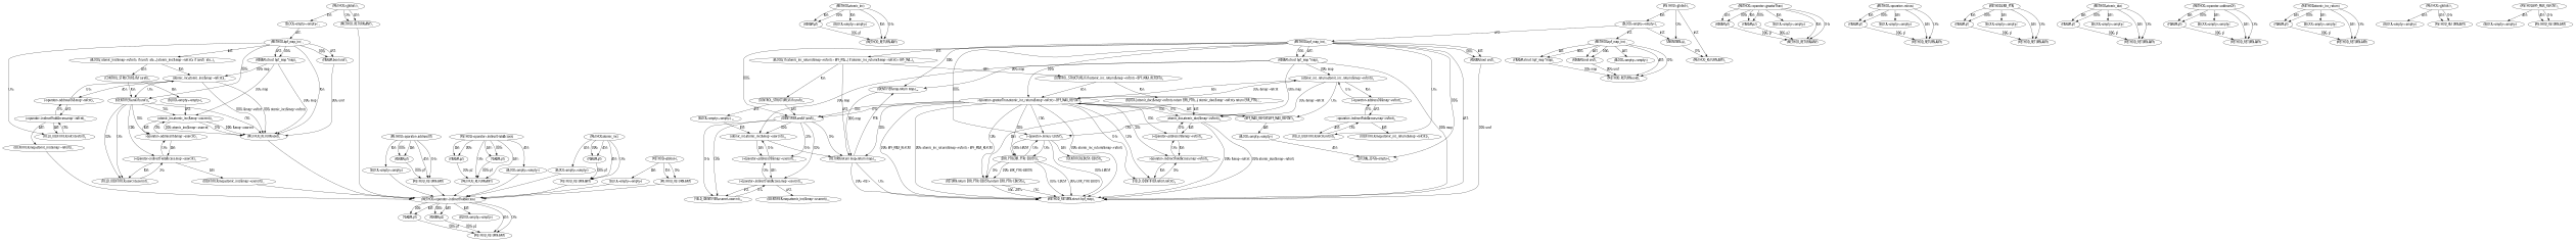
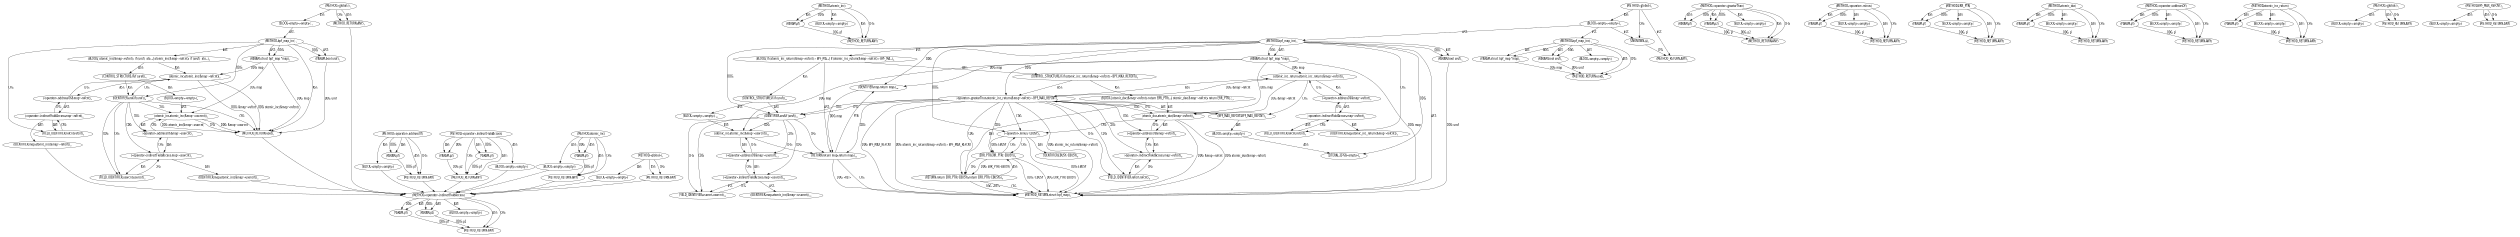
  digraph {
    fontname="Fira Sans"
    node [fontname="Fira Sans"]
    edge [fontname="Fira Sans"]
    n1 [label=<(METHOD,&lt;global&gt;)<SUB>1</SUB>>]
    n2 [label=<(BLOCK,&lt;empty&gt;,&lt;empty&gt;)<SUB>1</SUB>>]
    n3 [label=<(METHOD_RETURN,ANY)<SUB>1</SUB>>]
    n4 [label=<(METHOD,bpf_map_inc)<SUB>1</SUB>>]
    n5 [label=<(METHOD,&lt;operator&gt;.indirectFieldAccess)>]
    n6 [label=<(PARAM,struct bpf_map *map)<SUB>1</SUB>>]
    n7 [label=<(PARAM,bool uref)<SUB>1</SUB>>]
    n8 [label=<(BLOCK,{ 	atomic_inc(&amp;map-&gt;refcnt);  	if (uref)  		ato...,{ 	atomic_inc(&amp;map-&gt;refcnt);  	if (uref)  		ato...)<SUB>2</SUB>>]
    n9 [label=<(FIELD_IDENTIFIER,refcnt,refcnt)<SUB>3</SUB>>]
    n10 [label=<(IDENTIFIER,uref,if (uref))<SUB>4</SUB>>]
    n11 [label=<(METHOD_RETURN,void)<SUB>1</SUB>>]
    n12 [label=<(atomic_inc,atomic_inc(&amp;map-&gt;refcnt))<SUB>3</SUB>>]
    n13 [label=<(atomic_inc,atomic_inc(&amp;map-&gt;usercnt))<SUB>5</SUB>>]
    n14 [label=<(CONTROL_STRUCTURE,IF,if (uref))<SUB>4</SUB>>]
    n15 [label=<(&lt;operator&gt;.indirectFieldAccess,map-&gt;refcnt)<SUB>3</SUB>>]
    n16 [label=<(&lt;operator&gt;.addressOf,&amp;map-&gt;usercnt)<SUB>5</SUB>>]
    n17 [label=<(&lt;operator&gt;.indirectFieldAccess,map-&gt;usercnt)<SUB>5</SUB>>]
    n18 [label=<(FIELD_IDENTIFIER,usercnt,usercnt)<SUB>5</SUB>>]
    n19 [label=<(&lt;operator&gt;.addressOf,&amp;map-&gt;refcnt)<SUB>3</SUB>>]
    n20 [label=<(BLOCK,&lt;empty&gt;,&lt;empty&gt;)<SUB>5</SUB>>]
    n21 [label=<(IDENTIFIER,map,atomic_inc(&amp;map-&gt;refcnt))<SUB>3</SUB>>]
    n22 [label=<(PARAM,p1)>]
    n23 [label=<(PARAM,p2)>]
    n24 [label=<(BLOCK,&lt;empty&gt;,&lt;empty&gt;)>]
    n25 [label=<(METHOD_RETURN,ANY)>]
    n26 [label=<(IDENTIFIER,map,atomic_inc(&amp;map-&gt;usercnt))<SUB>5</SUB>>]
    n27 [label=<(METHOD,&lt;operator&gt;.addressOf)>]
    n28 [label=<(PARAM,p1)>]
    n29 [label=<(BLOCK,&lt;empty&gt;,&lt;empty&gt;)>]
    n30 [label=<(METHOD_RETURN,ANY)>]
    n31 [label=<(METHOD,&lt;operator&gt;.indirectFieldAccess)>]
    n32 [label=<(PARAM,p1)>]
    n33 [label=<(PARAM,p2)>]
    n34 [label=<(BLOCK,&lt;empty&gt;,&lt;empty&gt;)>]
    n35 [label=<(METHOD_RETURN,ANY)>]
    n36 [label=<(METHOD,atomic_inc)>]
    n37 [label=<(PARAM,p1)>]
    n38 [label=<(BLOCK,&lt;empty&gt;,&lt;empty&gt;)>]
    n39 [label=<(METHOD_RETURN,ANY)>]
    n40 [label=<(METHOD,&lt;global&gt;)<SUB>1</SUB>>]
    n41 [label=<(BLOCK,&lt;empty&gt;,&lt;empty&gt;)>]
    n42 [label=<(METHOD_RETURN,ANY)>]
    n43 [label=<(METHOD,atomic_inc)>]
    n44 [label=<(PARAM,p1)>]
    n45 [label=<(BLOCK,&lt;empty&gt;,&lt;empty&gt;)>]
    n46 [label=<(METHOD_RETURN,ANY)>]
    n47 [label=<(METHOD,&lt;global&gt;)<SUB>1</SUB>>]
    n48 [label=<(BLOCK,&lt;empty&gt;,&lt;empty&gt;)<SUB>1</SUB>>]
    n49 [label=<(UNKNOWN,),))<SUB>1</SUB>>]
    n50 [label=<(METHOD_RETURN,ANY)<SUB>1</SUB>>]
    n51 [label=<(METHOD,bpf_map_inc)<SUB>1</SUB>>]
    n52 [label=<(METHOD,bpf_map_inc)<SUB>5</SUB>>]
    n53 [label=<(PARAM,struct bpf_map *map)<SUB>1</SUB>>]
    n54 [label=<(PARAM,bool uref)<SUB>1</SUB>>]
    n55 [label=<(BLOCK,&lt;empty&gt;,&lt;empty&gt;)>]
    n56 [label=<(METHOD_RETURN,void)<SUB>1</SUB>>]
    n57 [label=<(PARAM,struct bpf_map *map)<SUB>5</SUB>>]
    n58 [label=<(PARAM,bool uref)<SUB>5</SUB>>]
    n59 [label=<(BLOCK,{ 	if (atomic_inc_return(&amp;map-&gt;refcnt) &gt; BPF_MA...,{ 	if (atomic_inc_return(&amp;map-&gt;refcnt) &gt; BPF_MA...)<SUB>6</SUB>>]
    n60 [label=<(&lt;operator&gt;.greaterThan,atomic_inc_return(&amp;map-&gt;refcnt) &gt; BPF_MAX_REFCNT)<SUB>7</SUB>>]
    n61 [label=<(FIELD_IDENTIFIER,refcnt,refcnt)<SUB>7</SUB>>]
    n62 [label=<(LITERAL,32768,&lt;empty&gt;)<SUB>7</SUB>>]
    n63 [label=<(&lt;operator&gt;.minus,-EBUSY)<SUB>9</SUB>>]
    n64 [label=<(IDENTIFIER,uref,if (uref))<SUB>11</SUB>>]
    n65 [label=<(IDENTIFIER,map,return map;)<SUB>18</SUB>>]
    n66 [label=<(METHOD_RETURN,struct bpf_map)<SUB>5</SUB>>]
    n67 [label=<(atomic_inc_return,atomic_inc_return(&amp;map-&gt;refcnt))<SUB>7</SUB>>]
    n68 [label=<(atomic_dec,atomic_dec(&amp;map-&gt;refcnt))<SUB>8</SUB>>]
    n69 [label=<(atomic_inc,atomic_inc(&amp;map-&gt;usercnt))<SUB>12</SUB>>]
    n70 [label=<(CONTROL_STRUCTURE,IF,if (atomic_inc_return(&amp;map-&gt;refcnt) &gt; BPF_MAX_REFCNT))<SUB>7</SUB>>]
    n71 [label=<(CONTROL_STRUCTURE,IF,if (uref))<SUB>11</SUB>>]
    n72 [label=<(RETURN,return map;,return map;)<SUB>13</SUB>>]
    n73 [label=<(BPF_MAX_REFCNT,BPF_MAX_REFCNT)<SUB>7</SUB>>]
    n74 [label=<(&lt;operator&gt;.addressOf,&amp;map-&gt;refcnt)<SUB>8</SUB>>]
    n75 [label=<(&lt;operator&gt;.indirectFieldAccess,map-&gt;refcnt)<SUB>8</SUB>>]
    n76 [label=<(FIELD_IDENTIFIER,refcnt,refcnt)<SUB>8</SUB>>]
    n77 [label=<(RETURN,return ERR_PTR(-EBUSY);,return ERR_PTR(-EBUSY);)<SUB>9</SUB>>]
    n78 [label=<(ERR_PTR,ERR_PTR(-EBUSY))<SUB>9</SUB>>]
    n79 [label=<(&lt;operator&gt;.indirectFieldAccess,map-&gt;refcnt)<SUB>7</SUB>>]
    n80 [label=<(IDENTIFIER,EBUSY,-EBUSY)<SUB>9</SUB>>]
    n81 [label=<(&lt;operator&gt;.addressOf,&amp;map-&gt;usercnt)<SUB>12</SUB>>]
    n82 [label=<(&lt;operator&gt;.indirectFieldAccess,map-&gt;usercnt)<SUB>12</SUB>>]
    n83 [label=<(FIELD_IDENTIFIER,usercnt,usercnt)<SUB>12</SUB>>]
    n84 [label=<(&lt;operator&gt;.addressOf,&amp;map-&gt;refcnt)<SUB>7</SUB>>]
    n85 [label=<(BLOCK,{ 		atomic_dec(&amp;map-&gt;refcnt); 		return ERR_PTR(...,{ 		atomic_dec(&amp;map-&gt;refcnt); 		return ERR_PTR(...)<SUB>7</SUB>>]
    n86 [label=<(BLOCK,&lt;empty&gt;,&lt;empty&gt;)<SUB>12</SUB>>]
    n87 [label=<(BLOCK,&lt;empty&gt;,&lt;empty&gt;)>]
    n88 [label=<(IDENTIFIER,map,atomic_inc_return(&amp;map-&gt;refcnt))<SUB>7</SUB>>]
    n89 [label=<(IDENTIFIER,map,atomic_inc(&amp;map-&gt;usercnt))<SUB>12</SUB>>]
    n90 [label=<(METHOD,&lt;operator&gt;.greaterThan)>]
    n91 [label=<(PARAM,p1)>]
    n92 [label=<(PARAM,p2)>]
    n93 [label=<(BLOCK,&lt;empty&gt;,&lt;empty&gt;)>]
    n94 [label=<(METHOD_RETURN,ANY)>]
    n95 [label=<(METHOD,&lt;operator&gt;.minus)>]
    n96 [label=<(PARAM,p1)>]
    n97 [label=<(BLOCK,&lt;empty&gt;,&lt;empty&gt;)>]
    n98 [label=<(METHOD_RETURN,ANY)>]
    n99 [label=<(METHOD,ERR_PTR)>]
    n100 [label=<(PARAM,p1)>]
    n101 [label=<(BLOCK,&lt;empty&gt;,&lt;empty&gt;)>]
    n102 [label=<(METHOD_RETURN,ANY)>]
    n103 [label=<(METHOD,atomic_dec)>]
    n104 [label=<(PARAM,p1)>]
    n105 [label=<(BLOCK,&lt;empty&gt;,&lt;empty&gt;)>]
    n106 [label=<(METHOD_RETURN,ANY)>]
    n107 [label=<(METHOD,&lt;operator&gt;.addressOf)>]
    n108 [label=<(PARAM,p1)>]
    n109 [label=<(BLOCK,&lt;empty&gt;,&lt;empty&gt;)>]
    n110 [label=<(METHOD_RETURN,ANY)>]
    n111 [label=<(METHOD,atomic_inc_return)>]
    n112 [label=<(PARAM,p1)>]
    n113 [label=<(BLOCK,&lt;empty&gt;,&lt;empty&gt;)>]
    n114 [label=<(METHOD_RETURN,ANY)>]
    n115 [label=<(METHOD,&lt;global&gt;)<SUB>1</SUB>>]
    n116 [label=<(BLOCK,&lt;empty&gt;,&lt;empty&gt;)>]
    n117 [label=<(METHOD_RETURN,ANY)>]
    n118 [label=<(METHOD,BPF_MAX_REFCNT)<SUB>3</SUB>>]
    n119 [label=<(BLOCK,&lt;empty&gt;,&lt;empty&gt;)>]
    n120 [label=<(METHOD_RETURN,ANY)>]
    n1 -> n2 [label="AST: "]
    n1 -> n3 [label="AST: "]
    n1 -> n3 [label="CFG: "]
    n2 -> n4 [label="AST: "]
    n3 -> n5
    n4 -> n6 [label="AST: "]
    n4 -> n6 [label="DDG: "]
    n4 -> n7 [label="AST: "]
    n4 -> n7 [label="DDG: "]
    n4 -> n8 [label="AST: "]
    n4 -> n9 [label="CFG: "]
    n4 -> n10 [label="DDG: "]
    n4 -> n11 [label="AST: "]
    n5 -> n22 [label="AST: "]
    n5 -> n22 [label="DDG: "]
    n5 -> n23 [label="AST: "]
    n5 -> n23 [label="DDG: "]
    n5 -> n24 [label="AST: "]
    n5 -> n25 [label="AST: "]
    n5 -> n25 [label="CFG: "]
    n6 -> n11 [label="DDG: map"]
    n6 -> n12 [label="DDG: map"]
    n6 -> n13 [label="DDG: map"]
    n7 -> n11 [label="DDG: uref"]
    n8 -> n12 [label="AST: "]
    n8 -> n14 [label="AST: "]
    n9 -> n15 [label="CFG: "]
    n10 -> n11 [label="CFG: "]
    n10 -> n13 [label="CDG: "]
    n10 -> n16 [label="CDG: "]
    n10 -> n17 [label="CDG: "]
    n10 -> n18 [label="CFG: "]
    n10 -> n18 [label="CDG: "]
    n11 -> n5
    n12 -> n10 [label="CFG: "]
    n12 -> n11 [label="DDG: &amp;map-&gt;refcnt"]
    n12 -> n11 [label="DDG: atomic_inc(&amp;map-&gt;refcnt)"]
    n12 -> n19 [label="AST: "]
    n13 -> n11 [label="CFG: "]
    n13 -> n11 [label="DDG: &amp;map-&gt;usercnt"]
    n13 -> n11 [label="DDG: atomic_inc(&amp;map-&gt;usercnt)"]
    n13 -> n16 [label="AST: "]
    n14 -> n10 [label="AST: "]
    n14 -> n20 [label="AST: "]
    n15 -> n9 [label="AST: "]
    n15 -> n19 [label="CFG: "]
    n15 -> n21 [label="AST: "]
    n16 -> n13 [label="CFG: "]
    n16 -> n17 [label="AST: "]
    n17 -> n16 [label="CFG: "]
    n17 -> n18 [label="AST: "]
    n17 -> n26 [label="AST: "]
    n18 -> n17 [label="CFG: "]
    n19 -> n12 [label="CFG: "]
    n19 -> n15 [label="AST: "]
    n20 -> n13 [label="AST: "]
    n21 -> n5
    n22 -> n25 [label="DDG: p1"]
    n23 -> n25 [label="DDG: p2"]
    n26 -> n5
    n27 -> n28 [label="AST: "]
    n27 -> n28 [label="DDG: "]
    n27 -> n29 [label="AST: "]
    n27 -> n30 [label="AST: "]
    n27 -> n30 [label="CFG: "]
    n28 -> n30 [label="DDG: p1"]
    n29 -> n5
    n30 -> n5
    n31 -> n32 [label="AST: "]
    n31 -> n32 [label="DDG: "]
    n31 -> n33 [label="AST: "]
    n31 -> n33 [label="DDG: "]
    n31 -> n34 [label="AST: "]
    n31 -> n35 [label="AST: "]
    n31 -> n35 [label="CFG: "]
    n32 -> n35 [label="DDG: p1"]
    n33 -> n35 [label="DDG: p2"]
    n34 -> n5
    n35 -> n5
    n36 -> n37 [label="AST: "]
    n36 -> n37 [label="DDG: "]
    n36 -> n38 [label="AST: "]
    n36 -> n39 [label="AST: "]
    n36 -> n39 [label="CFG: "]
    n37 -> n39 [label="DDG: p1"]
    n38 -> n5
    n39 -> n5
    n40 -> n41 [label="AST: "]
    n40 -> n42 [label="AST: "]
    n40 -> n42 [label="CFG: "]
    n41 -> n5
    n42 -> n5
    n43 -> n44 [label="AST: "]
    n43 -> n44 [label="DDG: "]
    n43 -> n45 [label="AST: "]
    n43 -> n46 [label="AST: "]
    n43 -> n46 [label="CFG: "]
    n44 -> n46 [label="DDG: p1"]
    n47 -> n48 [label="AST: "]
    n47 -> n49 [label="CFG: "]
    n47 -> n50 [label="AST: "]
    n48 -> n49 [label="AST: "]
    n48 -> n51 [label="AST: "]
    n48 -> n52 [label="AST: "]
    n49 -> n50 [label="CFG: "]
    n51 -> n53 [label="AST: "]
    n51 -> n53 [label="DDG: "]
    n51 -> n54 [label="AST: "]
    n51 -> n54 [label="DDG: "]
    n51 -> n55 [label="AST: "]
    n51 -> n56 [label="AST: "]
    n51 -> n56 [label="CFG: "]
    n52 -> n57 [label="AST: "]
    n52 -> n57 [label="DDG: "]
    n52 -> n58 [label="AST: "]
    n52 -> n58 [label="DDG: "]
    n52 -> n59 [label="AST: "]
    n52 -> n60 [label="DDG: "]
    n52 -> n61 [label="CFG: "]
    n52 -> n62 [label="DDG: "]
    n52 -> n63 [label="DDG: "]
    n52 -> n64 [label="DDG: "]
    n52 -> n65 [label="DDG: "]
    n52 -> n66 [label="AST: "]
    n53 -> n56 [label="DDG: map"]
    n54 -> n56 [label="DDG: uref"]
    n57 -> n65 [label="DDG: map"]
    n57 -> n66 [label="DDG: map"]
    n57 -> n67 [label="DDG: map"]
    n57 -> n68 [label="DDG: map"]
    n57 -> n69 [label="DDG: map"]
    n58 -> n66 [label="DDG: uref"]
    n59 -> n70 [label="AST: "]
    n59 -> n71 [label="AST: "]
    n59 -> n72 [label="AST: "]
    n60 -> n63 [label="CDG: "]
    n60 -> n64 [label="CFG: "]
    n60 -> n64 [label="CDG: "]
    n60 -> n66 [label="DDG: atomic_inc_return(&amp;map-&gt;refcnt)"]
    n60 -> n66 [label="DDG: BPF_MAX_REFCNT"]
    n60 -> n66 [label="DDG: atomic_inc_return(&amp;map-&gt;refcnt) &gt; BPF_MAX_REFCNT"]
    n60 -> n67 [label="AST: "]
    n60 -> n68 [label="CDG: "]
    n60 -> n72 [label="CDG: "]
    n60 -> n73 [label="AST: "]
    n60 -> n74 [label="CDG: "]
    n60 -> n75 [label="CDG: "]
    n60 -> n76 [label="CFG: "]
    n60 -> n76 [label="CDG: "]
    n60 -> n77 [label="CDG: "]
    n60 -> n78 [label="CDG: "]
    n61 -> n79 [label="CFG: "]
    n63 -> n66 [label="DDG: EBUSY"]
    n63 -> n78 [label="CFG: "]
    n63 -> n78 [label="DDG: EBUSY"]
    n63 -> n80 [label="AST: "]
    n64 -> n69 [label="CDG: "]
    n64 -> n72 [label="CFG: "]
    n64 -> n81 [label="CDG: "]
    n64 -> n82 [label="CDG: "]
    n64 -> n83 [label="CFG: "]
    n64 -> n83 [label="CDG: "]
    n65 -> n72 [label="DDG: map"]
    n67 -> n60 [label="DDG: &amp;map-&gt;refcnt"]
    n67 -> n68 [label="DDG: &amp;map-&gt;refcnt"]
    n67 -> n73 [label="CFG: "]
    n67 -> n84 [label="AST: "]
    n68 -> n63 [label="CFG: "]
    n68 -> n66 [label="DDG: &amp;map-&gt;refcnt"]
    n68 -> n66 [label="DDG: atomic_dec(&amp;map-&gt;refcnt)"]
    n68 -> n74 [label="AST: "]
    n69 -> n72 [label="CFG: "]
    n69 -> n81 [label="AST: "]
    n70 -> n60 [label="AST: "]
    n70 -> n85 [label="AST: "]
    n71 -> n64 [label="AST: "]
    n71 -> n86 [label="AST: "]
    n72 -> n65 [label="PTR: "]
    n72 -> n66 [label="CFG: "]
    n72 -> n66 [label="DDG: &lt;RET&gt;"]
    n73 -> n60 [label="CFG: "]
    n73 -> n87 [label="AST: "]
    n74 -> n68 [label="CFG: "]
    n74 -> n75 [label="AST: "]
    n75 -> n74 [label="CFG: "]
    n75 -> n76 [label="AST: "]
    n76 -> n75 [label="CFG: "]
    n77 -> n66 [label="CFG: "]
    n77 -> n66 [label="DDG: &lt;RET&gt;"]
+   n77 -> n78 [label="AST: "]
    n78 -> n63 [label="CFG: "]
    n78 -> n66 [label="DDG: -EBUSY"]
    n78 -> n66 [label="DDG: ERR_PTR(-EBUSY)"]
    n78 -> n77 [label="CFG: "]
    n78 -> n77 [label="DDG: ERR_PTR(-EBUSY)"]
    n79 -> n61 [label="AST: "]
    n79 -> n84 [label="CFG: "]
    n79 -> n88 [label="AST: "]
    n81 -> n69 [label="CFG: "]
    n81 -> n82 [label="AST: "]
    n82 -> n81 [label="CFG: "]
    n82 -> n83 [label="AST: "]
    n82 -> n89 [label="AST: "]
    n83 -> n82 [label="CFG: "]
    n84 -> n67 [label="CFG: "]
    n84 -> n79 [label="AST: "]
    n85 -> n68 [label="AST: "]
    n85 -> n77 [label="AST: "]
    n86 -> n69 [label="AST: "]
    n87 -> n62 [label="AST: "]
    n90 -> n91 [label="AST: "]
    n90 -> n91 [label="DDG: "]
    n90 -> n92 [label="AST: "]
    n90 -> n92 [label="DDG: "]
    n90 -> n93 [label="AST: "]
    n90 -> n94 [label="AST: "]
    n90 -> n94 [label="CFG: "]
    n91 -> n94 [label="DDG: p1"]
    n92 -> n94 [label="DDG: p2"]
    n95 -> n96 [label="AST: "]
    n95 -> n96 [label="DDG: "]
    n95 -> n97 [label="AST: "]
    n95 -> n98 [label="AST: "]
    n95 -> n98 [label="CFG: "]
    n96 -> n98 [label="DDG: p1"]
    n99 -> n100 [label="AST: "]
    n99 -> n100 [label="DDG: "]
    n99 -> n101 [label="AST: "]
    n99 -> n102 [label="AST: "]
    n99 -> n102 [label="CFG: "]
    n100 -> n102 [label="DDG: p1"]
    n103 -> n104 [label="AST: "]
    n103 -> n104 [label="DDG: "]
    n103 -> n105 [label="AST: "]
    n103 -> n106 [label="AST: "]
    n103 -> n106 [label="CFG: "]
    n104 -> n106 [label="DDG: p1"]
    n107 -> n108 [label="AST: "]
    n107 -> n108 [label="DDG: "]
    n107 -> n109 [label="AST: "]
    n107 -> n110 [label="AST: "]
    n107 -> n110 [label="CFG: "]
    n108 -> n110 [label="DDG: p1"]
    n111 -> n112 [label="AST: "]
    n111 -> n112 [label="DDG: "]
    n111 -> n113 [label="AST: "]
    n111 -> n114 [label="AST: "]
    n111 -> n114 [label="CFG: "]
    n112 -> n114 [label="DDG: p1"]
    n115 -> n116 [label="AST: "]
    n115 -> n117 [label="AST: "]
    n115 -> n117 [label="CFG: "]
    n118 -> n119 [label="AST: "]
    n118 -> n120 [label="AST: "]
    n118 -> n120 [label="CFG: "]
  }
